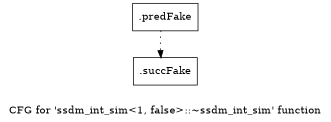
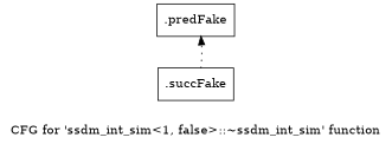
  digraph {
    label="CFG for 'ssdm_int_sim\<1, false\>::~ssdm_int_sim' function"
    node [shape=record]
    n1 [label="{.predFake}"]
    n2 [filename="/media/miguel/NewVolume/Linux/Xilinx/Vitis_HLS/2020.2/include/ap_common.h" label="{.succFake}" linenumber=639]
-   n1 -> n2 [execusionnum=0 filename="/media/miguel/NewVolume/Linux/Xilinx/Vitis_HLS/2020.2/include/ap_common.h" style=dotted arrowhead=normal]
+   n2 -> n1 [execusionnum=0 filename="/media/miguel/NewVolume/Linux/Xilinx/Vitis_HLS/2020.2/include/ap_common.h" style=dotted arrowhead=normal]
  }
